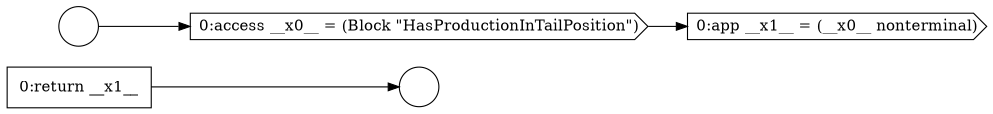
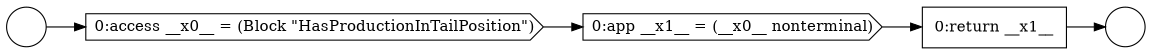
  digraph {
    rankdir=LR
    node [color=black fillcolor=white shape=circle style=filled]
    edge [color=black]
    n1 [label=" "]
    n2 [label=<<font color="black">     <table border="0" cellborder="1" cellspacing="0" cellpadding="10">       <tr><td align="left">0:return __x1__</td></tr>     </table>   </font>> margin=0 shape=none]
    n3 [label=" "]
    n4 [label=<<font color="black">0:access __x0__ = (Block &quot;HasProductionInTailPosition&quot;)</font>> shape=cds]
    n5 [label=<<font color="black">0:app __x1__ = (__x0__ nonterminal)</font>> shape=cds]
    n2 -> n1
    n3 -> n4
    n4 -> n5
+   n5 -> n2
  }
